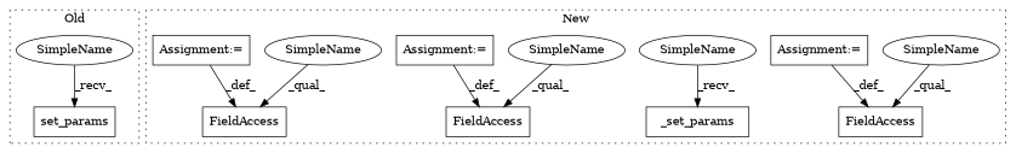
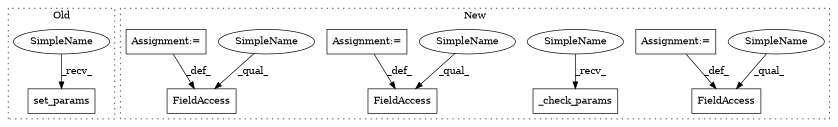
  digraph {
    node [a=42 l=4 s=893 shape=box]
    n1 [a=32 l="11,1" label=set_params s="878,931"]
    n2 [label=SimpleName s=873 shape=ellipse]
-   n3 [a=32 l=15 label=_set_params s=1024]
+   n3 [a=32 l=15 label=_check_params s=1024]
    n4 [a=22 l=9 label=FieldAccess]
    n5 [a=22 l=16 label=FieldAccess s=985]
    n6 [a=7 l=1 label="Assignment:=" s=902]
    n7 [a=7 l=1 label="Assignment:=" s=1001]
    n8 [a=22 l=13 label=FieldAccess s=957]
    n9 [a=7 l=1 label="Assignment:=" s=970]
    n10 [label=SimpleName s=1019 shape=ellipse]
    n11 [label=SimpleName shape=ellipse]
    n12 [label=SimpleName s=957 shape=ellipse]
    n13 [label=SimpleName s=985 shape=ellipse]
    subgraph cluster_1 {
      label=Old
      style=dotted
      n1
      n2
    }
    subgraph cluster_2 {
      label=New
      style=dotted
      n3
      n4
      n5
      n6
      n7
      n8
      n9
      n10
      n11
      n12
      n13
    }
    n2 -> n1 [label=_recv_]
    n6 -> n4 [label=_def_]
    n7 -> n5 [label=_def_]
    n9 -> n8 [label=_def_]
    n10 -> n3 [label=_recv_]
    n11 -> n4 [label=_qual_]
    n12 -> n8 [label=_qual_]
    n13 -> n5 [label=_qual_]
  }
